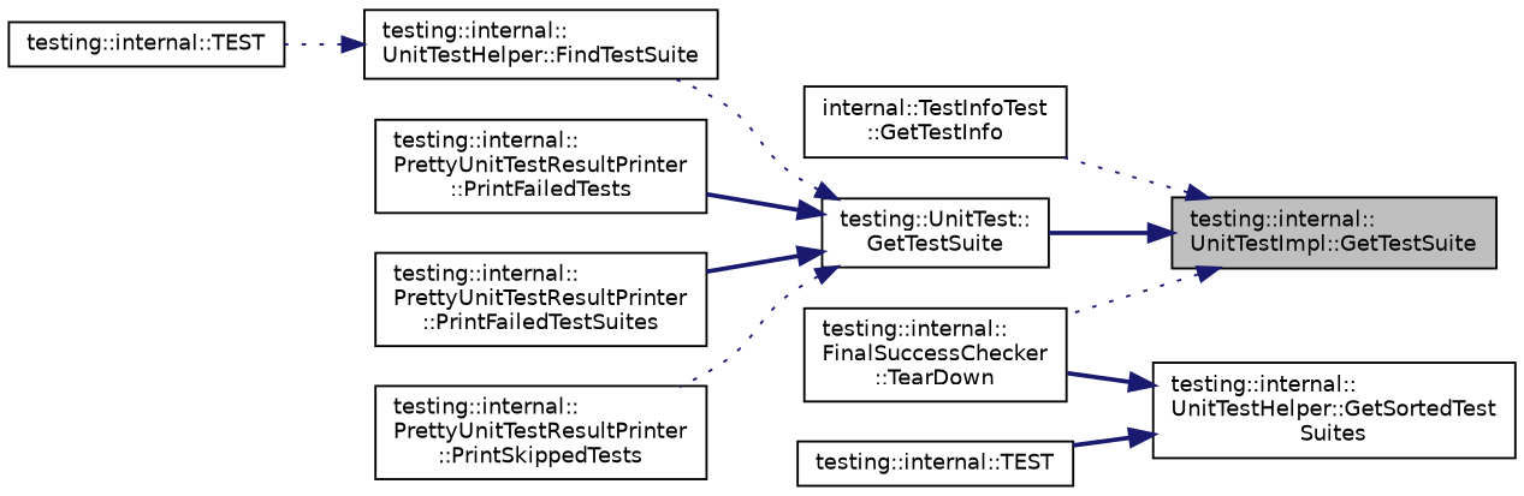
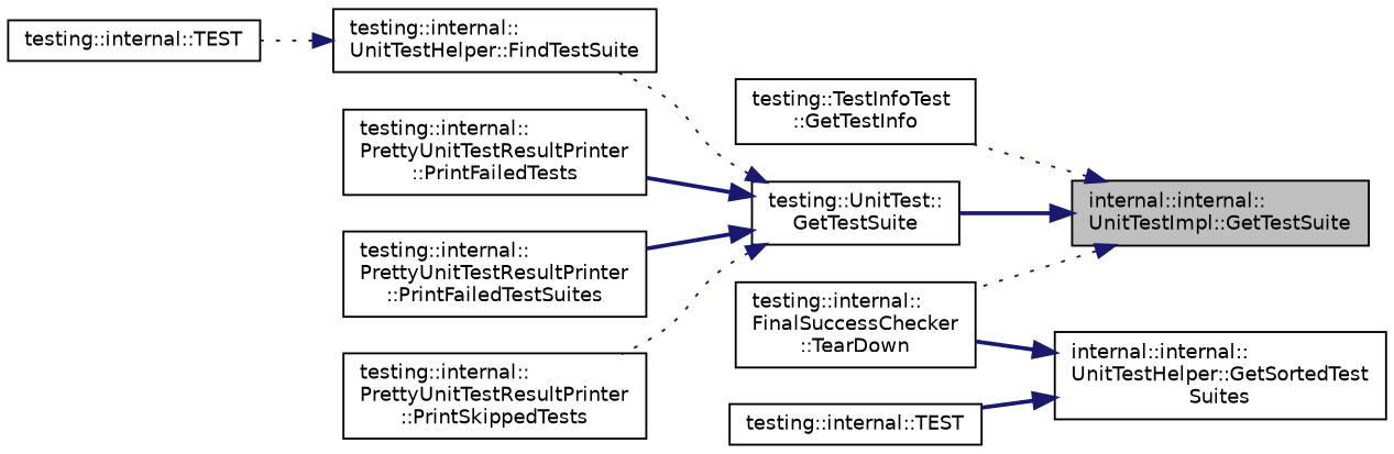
  digraph {
    rankdir=RL
    node [color=black fontname=Helvetica fontsize=10 shape=record]
    edge [color=midnightblue dir=back fontname=Helvetica fontsize=10 labelfontname=Helvetica labelfontsize=10 style=dotted]
-   n1 [fillcolor=grey75 fontcolor=black height=0.2 label="testing::internal::\lUnitTestImpl::GetTestSuite" style=filled width=0.4]
-   n2 [height=0.2 label="internal::TestInfoTest\l::GetTestInfo" width=0.4]
+   n1 [fillcolor=grey75 fontcolor=black height=0.2 label="internal::internal::\lUnitTestImpl::GetTestSuite" style=filled width=0.4]
+   n2 [height=0.2 label="testing::TestInfoTest\l::GetTestInfo" width=0.4]
    n3 [height=0.2 label="testing::UnitTest::\lGetTestSuite" width=0.4]
    n4 [height=0.2 label="testing::internal::\lFinalSuccessChecker\l::TearDown" width=0.4]
    n5 [height=0.2 label="testing::internal::\lUnitTestHelper::FindTestSuite" width=0.4]
    n6 [height=0.2 label="testing::internal::\lPrettyUnitTestResultPrinter\l::PrintFailedTests" width=0.4]
    n7 [height=0.2 label="testing::internal::\lPrettyUnitTestResultPrinter\l::PrintFailedTestSuites" width=0.4]
    n8 [height=0.2 label="testing::internal::\lPrettyUnitTestResultPrinter\l::PrintSkippedTests" width=0.4]
    n9 [height=0.2 label="testing::internal::TEST" width=0.4]
-   n10 [height=0.2 label="testing::internal::\lUnitTestHelper::GetSortedTest\lSuites" width=0.4]
+   n10 [height=0.2 label="internal::internal::\lUnitTestHelper::GetSortedTest\lSuites" width=0.4]
    n11 [height=0.2 label="testing::internal::TEST" width=0.4]
    n1 -> n2
    n1 -> n3 [style=bold]
    n1 -> n4
    n3 -> n5
    n3 -> n6 [style=bold]
    n3 -> n7 [style=bold]
    n3 -> n8
    n5 -> n9
    n10 -> n4 [style=bold]
    n10 -> n11 [style=bold]
  }
